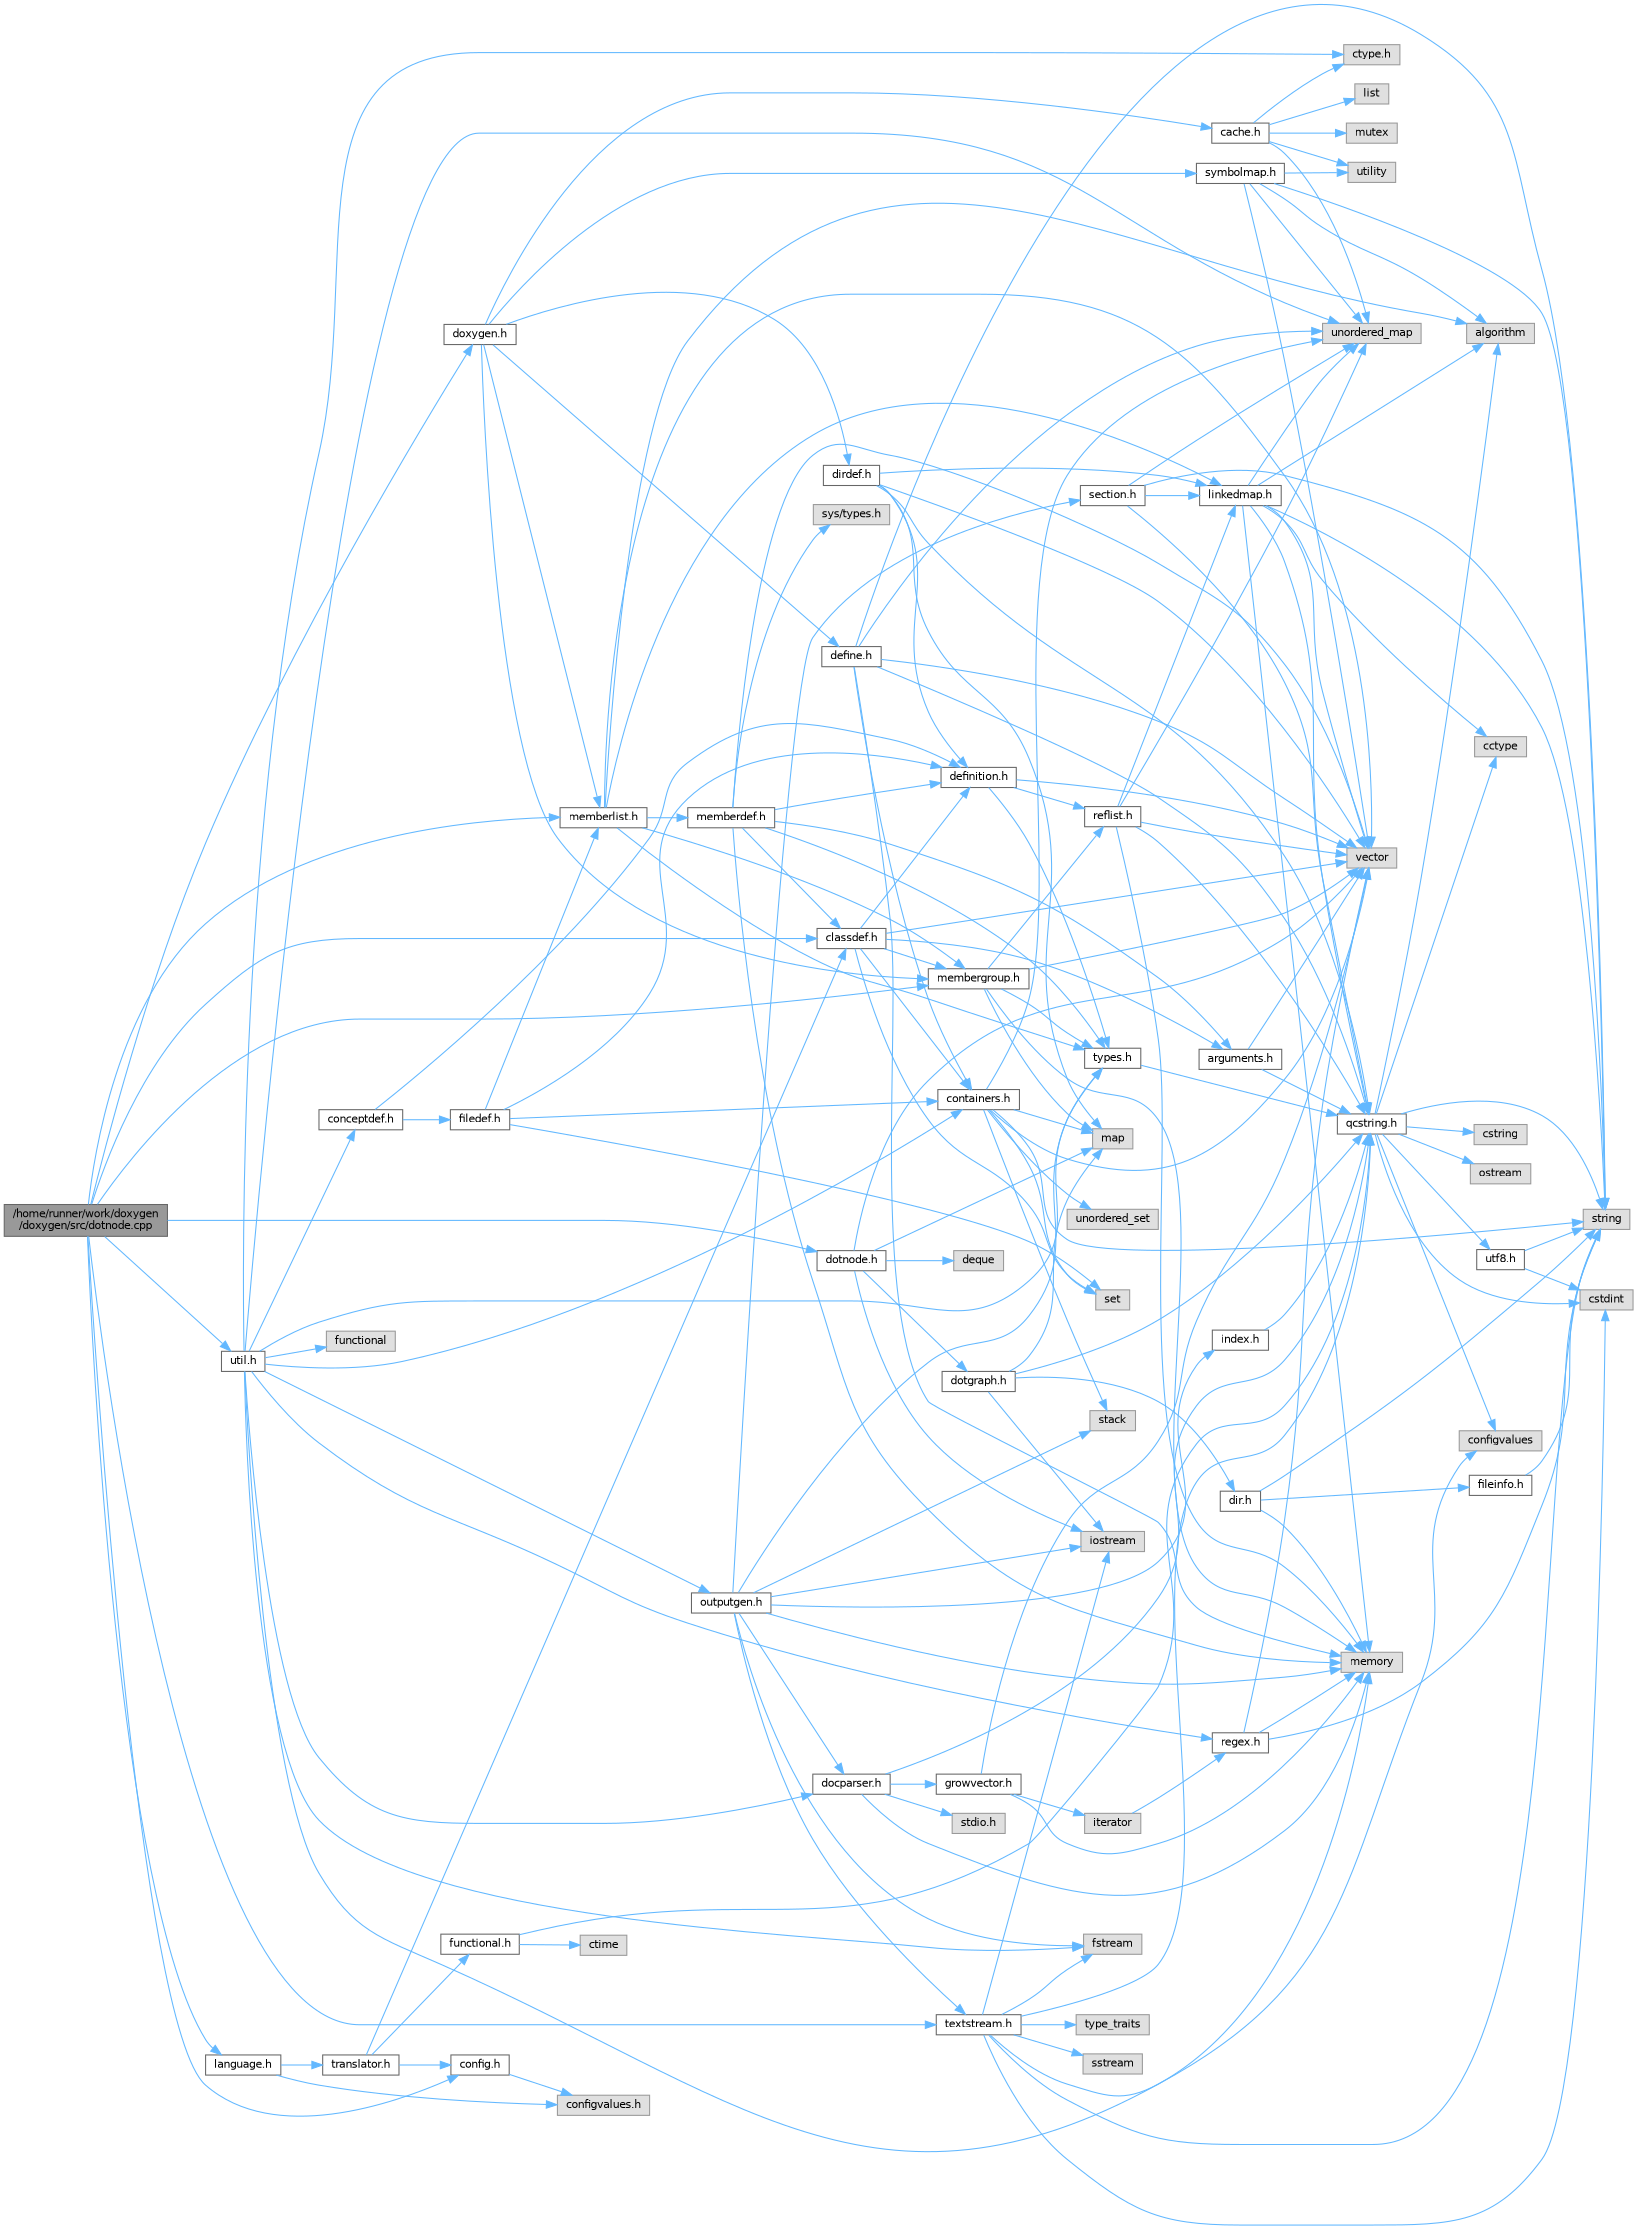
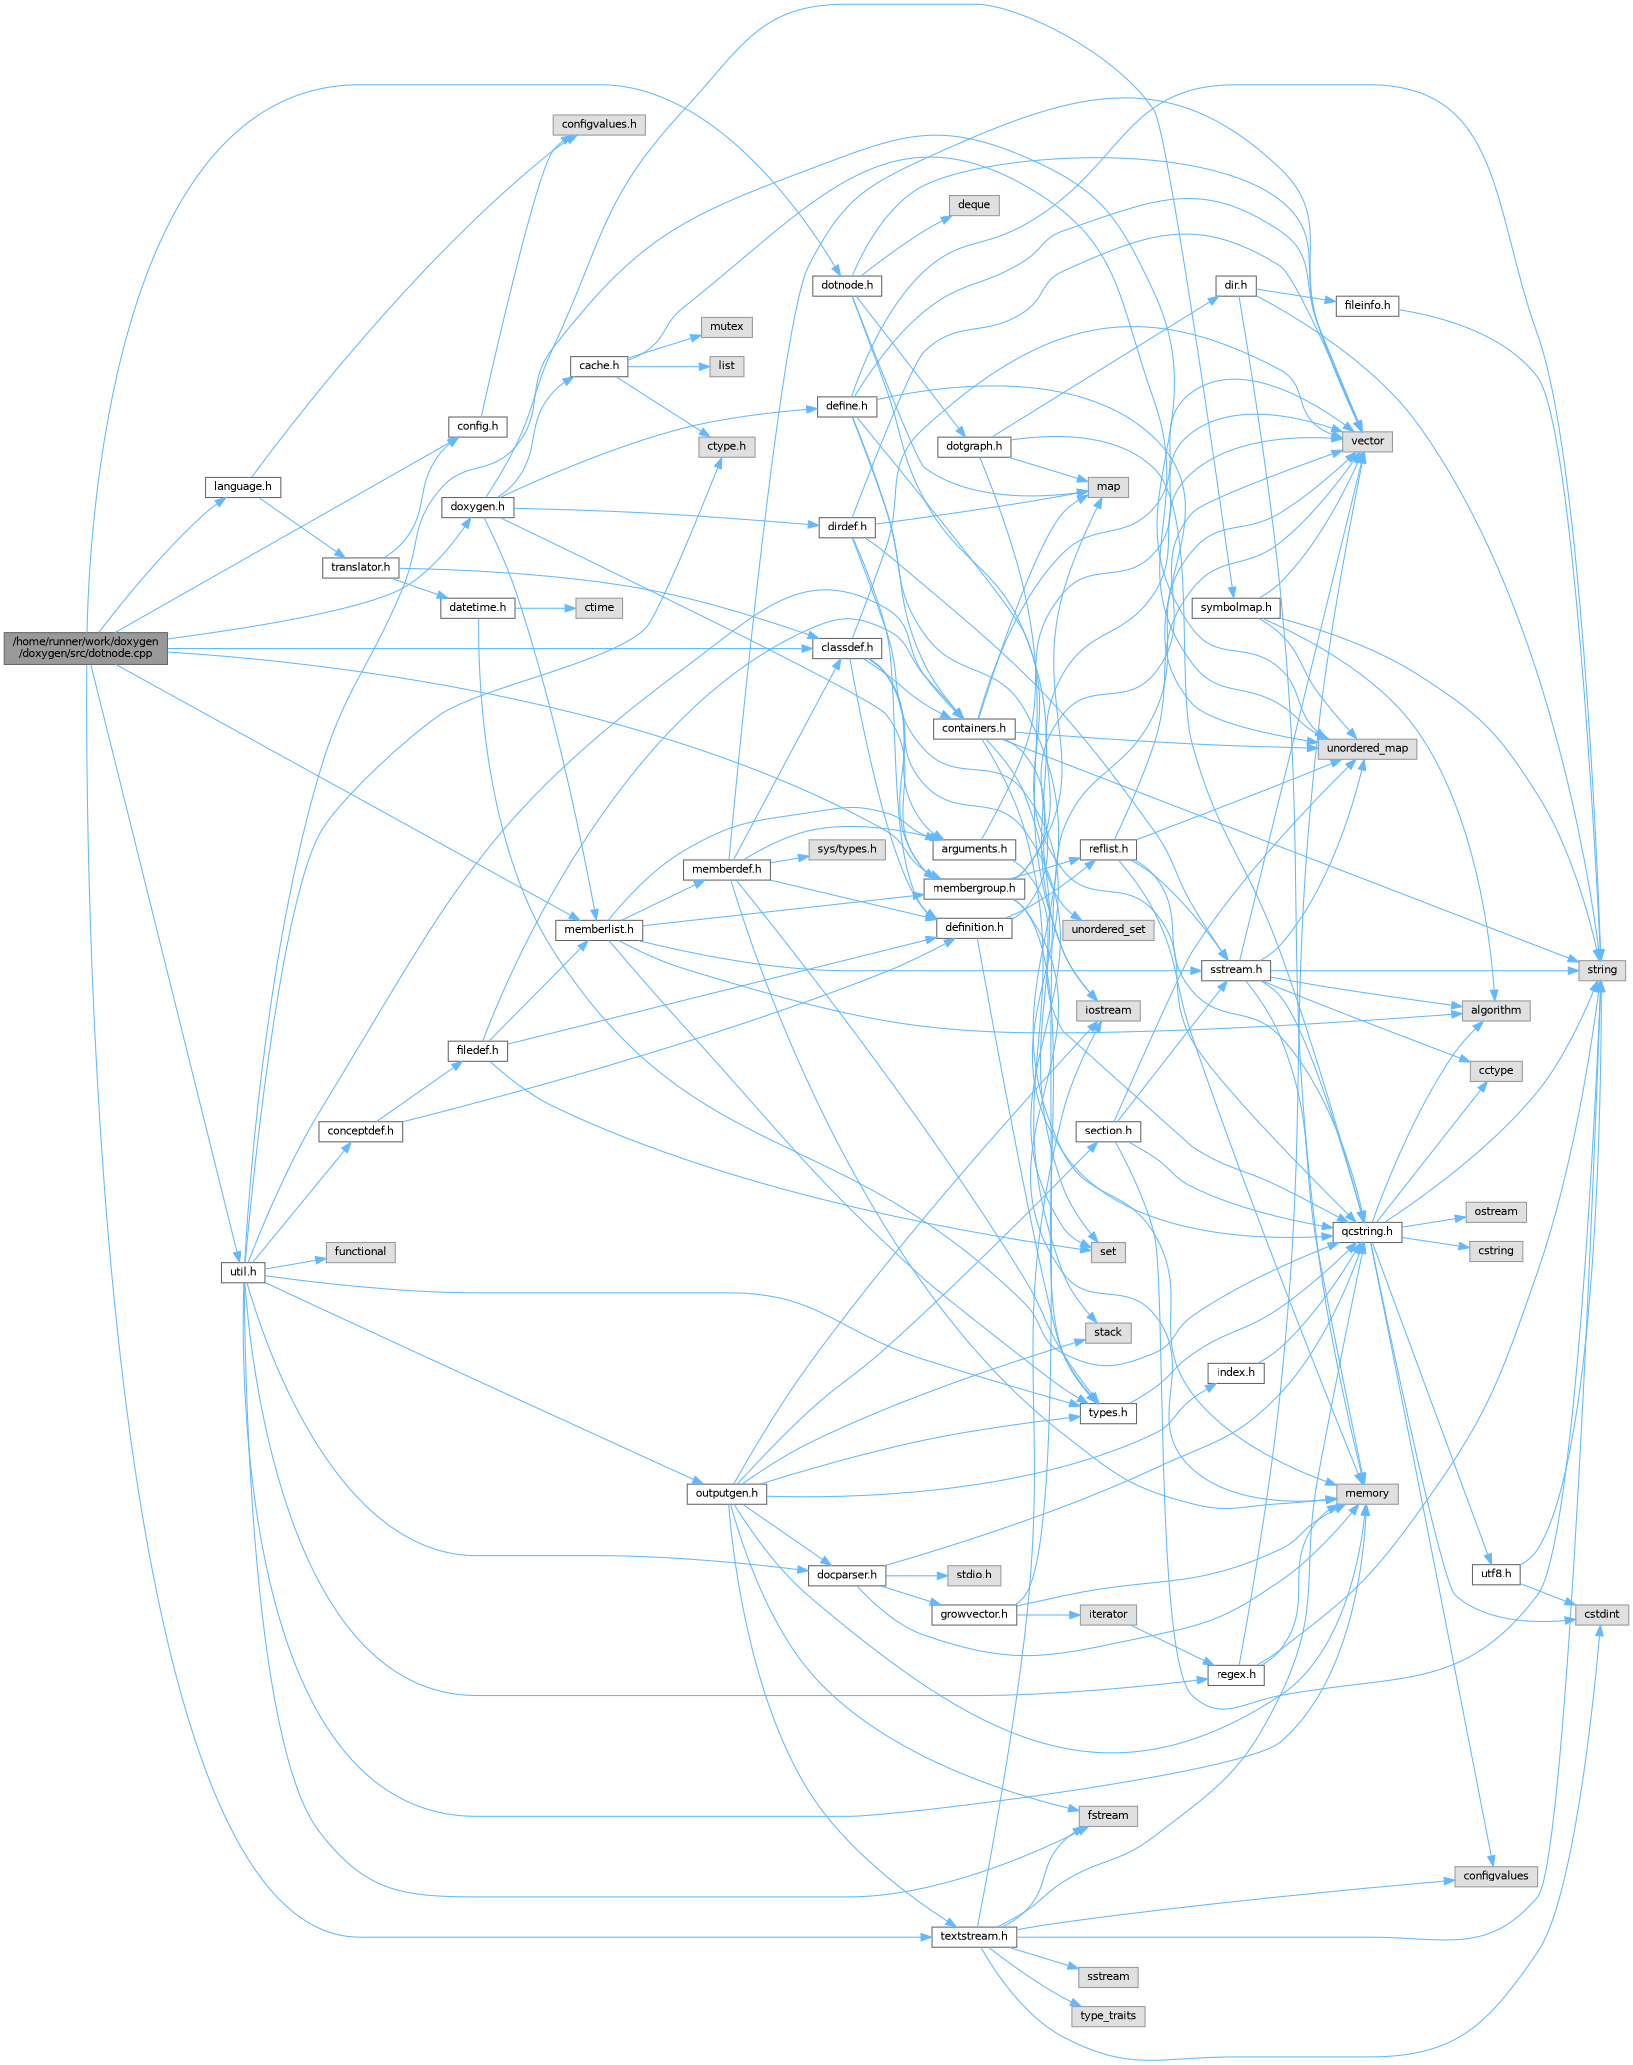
  digraph {
    rankdir=LR
    node [color=grey40 fillcolor=white fontname=Helvetica fontsize=10 shape=box style=filled]
    edge [color=steelblue1 fontname=Helvetica fontsize=10 labelfontname=Helvetica labelfontsize=10 style=solid]
    n1 [color=gray40 fillcolor=grey60 fontcolor=black height=0.2 label="/home/runner/work/doxygen\l/doxygen/src/dotnode.cpp" width=0.4]
    n2 [height=0.2 label="dotnode.h" width=0.4]
    n3 [height=0.2 label="classdef.h" width=0.4]
    n4 [height=0.2 label="membergroup.h" width=0.4]
    n5 [height=0.2 label="config.h" width=0.4]
    n6 [height=0.2 label="memberlist.h" width=0.4]
    n7 [height=0.2 label="language.h" width=0.4]
    n8 [height=0.2 label="doxygen.h" width=0.4]
    n9 [height=0.2 label="util.h" width=0.4]
    n10 [height=0.2 label="textstream.h" width=0.4]
    n11 [color=grey60 fillcolor="#E0E0E0" height=0.2 label=vector width=0.4]
    n12 [color=grey60 fillcolor="#E0E0E0" height=0.2 label=map width=0.4]
    n13 [color=grey60 fillcolor="#E0E0E0" height=0.2 label=deque width=0.4]
    n14 [color=grey60 fillcolor="#E0E0E0" height=0.2 label=iostream width=0.4]
    n15 [height=0.2 label="dotgraph.h" width=0.4]
    n16 [color=grey60 fillcolor="#E0E0E0" height=0.2 label=set width=0.4]
    n17 [height=0.2 label="containers.h" width=0.4]
    n18 [height=0.2 label="definition.h" width=0.4]
    n19 [height=0.2 label="arguments.h" width=0.4]
    n20 [color=grey60 fillcolor="#E0E0E0" height=0.2 label=memory width=0.4]
    n21 [height=0.2 label="types.h" width=0.4]
    n22 [height=0.2 label="reflist.h" width=0.4]
    n23 [color=grey60 fillcolor="#E0E0E0" height=0.2 label="configvalues.h" width=0.4]
    n24 [color=grey60 fillcolor="#E0E0E0" height=0.2 label=algorithm width=0.4]
-   n25 [height=0.2 label="linkedmap.h" width=0.4]
+   n25 [height=0.2 label="sstream.h" width=0.4]
    n26 [height=0.2 label="memberdef.h" width=0.4]
    n27 [height=0.2 label="translator.h" width=0.4]
    n28 [height=0.2 label="dirdef.h" width=0.4]
    n29 [height=0.2 label="define.h" width=0.4]
    n30 [height=0.2 label="cache.h" width=0.4]
    n31 [height=0.2 label="symbolmap.h" width=0.4]
    n32 [color=grey60 fillcolor="#E0E0E0" height=0.2 label=unordered_map width=0.4]
    n33 [color=grey60 fillcolor="#E0E0E0" height=0.2 label="ctype.h" width=0.4]
    n34 [color=grey60 fillcolor="#E0E0E0" height=0.2 label=functional width=0.4]
    n35 [color=grey60 fillcolor="#E0E0E0" height=0.2 label=fstream width=0.4]
    n36 [height=0.2 label="docparser.h" width=0.4]
    n37 [height=0.2 label="outputgen.h" width=0.4]
    n38 [height=0.2 label="regex.h" width=0.4]
    n39 [height=0.2 label="conceptdef.h" width=0.4]
    n40 [height=0.2 label="qcstring.h" width=0.4]
    n41 [color=grey60 fillcolor="#E0E0E0" height=0.2 label=string width=0.4]
    n42 [color=grey60 fillcolor="#E0E0E0" height=0.2 label=configvalues width=0.4]
    n43 [color=grey60 fillcolor="#E0E0E0" height=0.2 label=cstdint width=0.4]
    n44 [color=grey60 fillcolor="#E0E0E0" height=0.2 label=sstream width=0.4]
    n45 [color=grey60 fillcolor="#E0E0E0" height=0.2 label=type_traits width=0.4]
    n46 [height=0.2 label="dir.h" width=0.4]
    n47 [color=grey60 fillcolor="#E0E0E0" height=0.2 label=cctype width=0.4]
    n48 [color=grey60 fillcolor="#E0E0E0" height=0.2 label=cstring width=0.4]
    n49 [color=grey60 fillcolor="#E0E0E0" height=0.2 label=ostream width=0.4]
    n50 [height=0.2 label="utf8.h" width=0.4]
    n51 [height=0.2 label="fileinfo.h" width=0.4]
    n52 [color=grey60 fillcolor="#E0E0E0" height=0.2 label=unordered_set width=0.4]
    n53 [color=grey60 fillcolor="#E0E0E0" height=0.2 label=stack width=0.4]
    n54 [color=grey60 fillcolor="#E0E0E0" height=0.2 label="sys/types.h" width=0.4]
-   n55 [height=0.2 label="functional.h" width=0.4]
+   n55 [height=0.2 label="datetime.h" width=0.4]
    n56 [color=grey60 fillcolor="#E0E0E0" height=0.2 label=ctime width=0.4]
    n57 [color=grey60 fillcolor="#E0E0E0" height=0.2 label=list width=0.4]
    n58 [color=grey60 fillcolor="#E0E0E0" height=0.2 label=mutex width=0.4]
-   n59 [color=grey60 fillcolor="#E0E0E0" height=0.2 label=utility width=0.4]
    n60 [color=grey60 fillcolor="#E0E0E0" height=0.2 label="stdio.h" width=0.4]
    n61 [height=0.2 label="growvector.h" width=0.4]
    n62 [height=0.2 label="index.h" width=0.4]
    n63 [height=0.2 label="section.h" width=0.4]
    n64 [height=0.2 label="filedef.h" width=0.4]
    n65 [color=grey60 fillcolor="#E0E0E0" height=0.2 label=iterator width=0.4]
    n1 -> n2
    n1 -> n3
    n1 -> n4
    n1 -> n5
    n1 -> n6
    n1 -> n7
    n1 -> n8
    n1 -> n9
    n1 -> n10
    n2 -> n11
    n2 -> n12
    n2 -> n13
    n2 -> n14
    n2 -> n15
    n3 -> n4
    n3 -> n11
    n3 -> n16
    n3 -> n17
    n3 -> n18
    n3 -> n19
    n4 -> n11
    n4 -> n12
    n4 -> n20
    n4 -> n21
    n4 -> n22
    n5 -> n23
    n6 -> n4
-   n6 -> n11
+   n6 -> n19
    n6 -> n21
    n6 -> n24
    n6 -> n25
    n6 -> n26
    n7 -> n23
    n7 -> n27
    n8 -> n4
    n8 -> n6
    n8 -> n28
    n8 -> n29
    n8 -> n30
    n8 -> n31
    n9 -> n17
    n9 -> n20
    n9 -> n21
    n9 -> n32
    n9 -> n33
    n9 -> n34
    n9 -> n35
    n9 -> n36
    n9 -> n37
    n9 -> n38
    n9 -> n39
    n10 -> n14
    n10 -> n35
    n10 -> n40
    n10 -> n41
    n10 -> n42
    n10 -> n43
    n10 -> n44
    n10 -> n45
    n15 -> n12
    n15 -> n14
    n15 -> n40
    n15 -> n46
    n17 -> n11
    n17 -> n12
    n17 -> n16
    n17 -> n32
    n17 -> n41
    n17 -> n52
    n17 -> n53
    n18 -> n11
    n18 -> n21
    n18 -> n22
    n19 -> n11
    n19 -> n40
    n21 -> n40
    n22 -> n11
    n22 -> n20
    n22 -> n25
    n22 -> n32
    n22 -> n40
    n25 -> n11
    n25 -> n20
    n25 -> n24
    n25 -> n32
    n25 -> n40
    n25 -> n41
    n25 -> n47
    n26 -> n3
    n26 -> n11
    n26 -> n18
    n26 -> n19
    n26 -> n20
    n26 -> n21
    n26 -> n54
    n27 -> n3
    n27 -> n5
    n27 -> n55
    n28 -> n11
    n28 -> n12
    n28 -> n18
    n28 -> n25
    n28 -> n40
    n29 -> n11
    n29 -> n17
    n29 -> n20
    n29 -> n32
    n29 -> n40
    n29 -> n41
    n30 -> n32
    n30 -> n33
    n30 -> n57
    n30 -> n58
-   n30 -> n59
    n31 -> n11
    n31 -> n24
    n31 -> n32
    n31 -> n41
-   n31 -> n59
    n36 -> n20
    n36 -> n40
    n36 -> n60
    n36 -> n61
    n37 -> n10
    n37 -> n14
    n37 -> n20
    n37 -> n21
    n37 -> n35
    n37 -> n36
    n37 -> n53
    n37 -> n62
    n37 -> n63
    n38 -> n11
    n38 -> n20
    n38 -> n41
    n39 -> n18
    n39 -> n64
    n40 -> n24
    n40 -> n41
    n40 -> n42
    n40 -> n43
    n40 -> n47
    n40 -> n48
    n40 -> n49
    n40 -> n50
    n46 -> n20
    n46 -> n41
    n46 -> n51
    n50 -> n41
    n50 -> n43
    n51 -> n41
    n55 -> n40
    n55 -> n56
    n61 -> n11
    n61 -> n20
    n61 -> n65
    n62 -> n40
    n63 -> n25
    n63 -> n32
    n63 -> n40
    n63 -> n41
    n64 -> n6
    n64 -> n16
    n64 -> n17
    n64 -> n18
    n65 -> n38
  }
